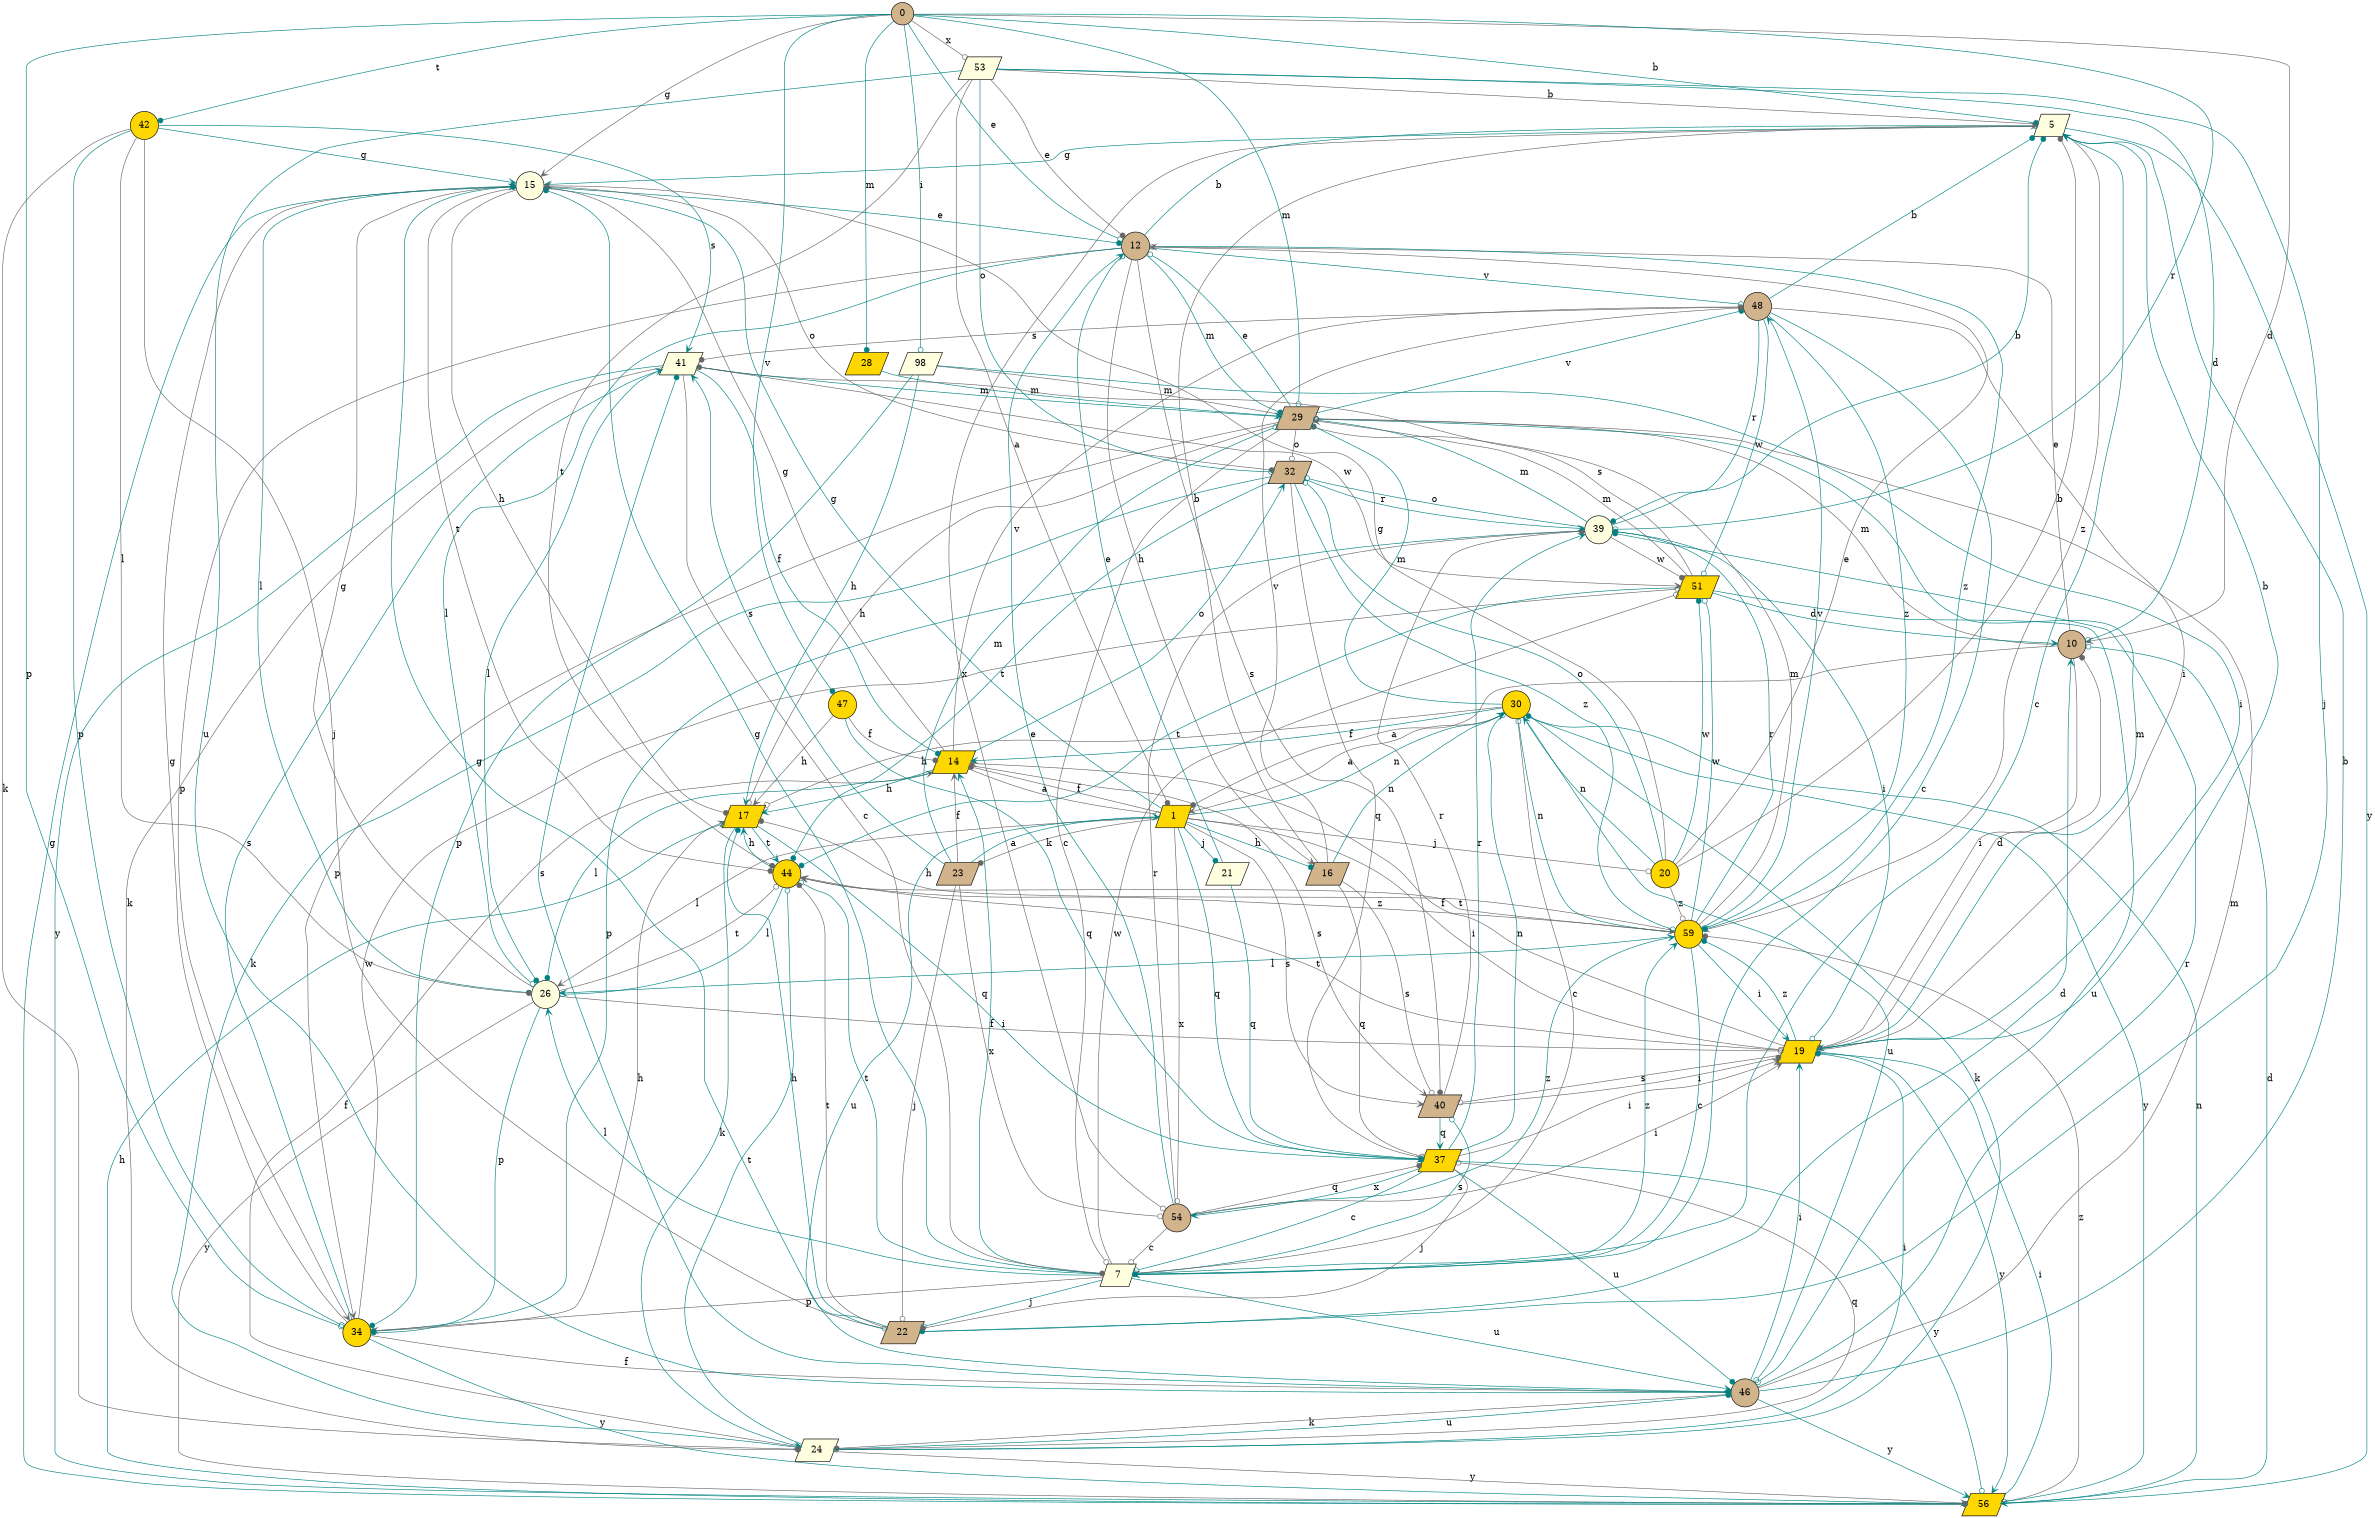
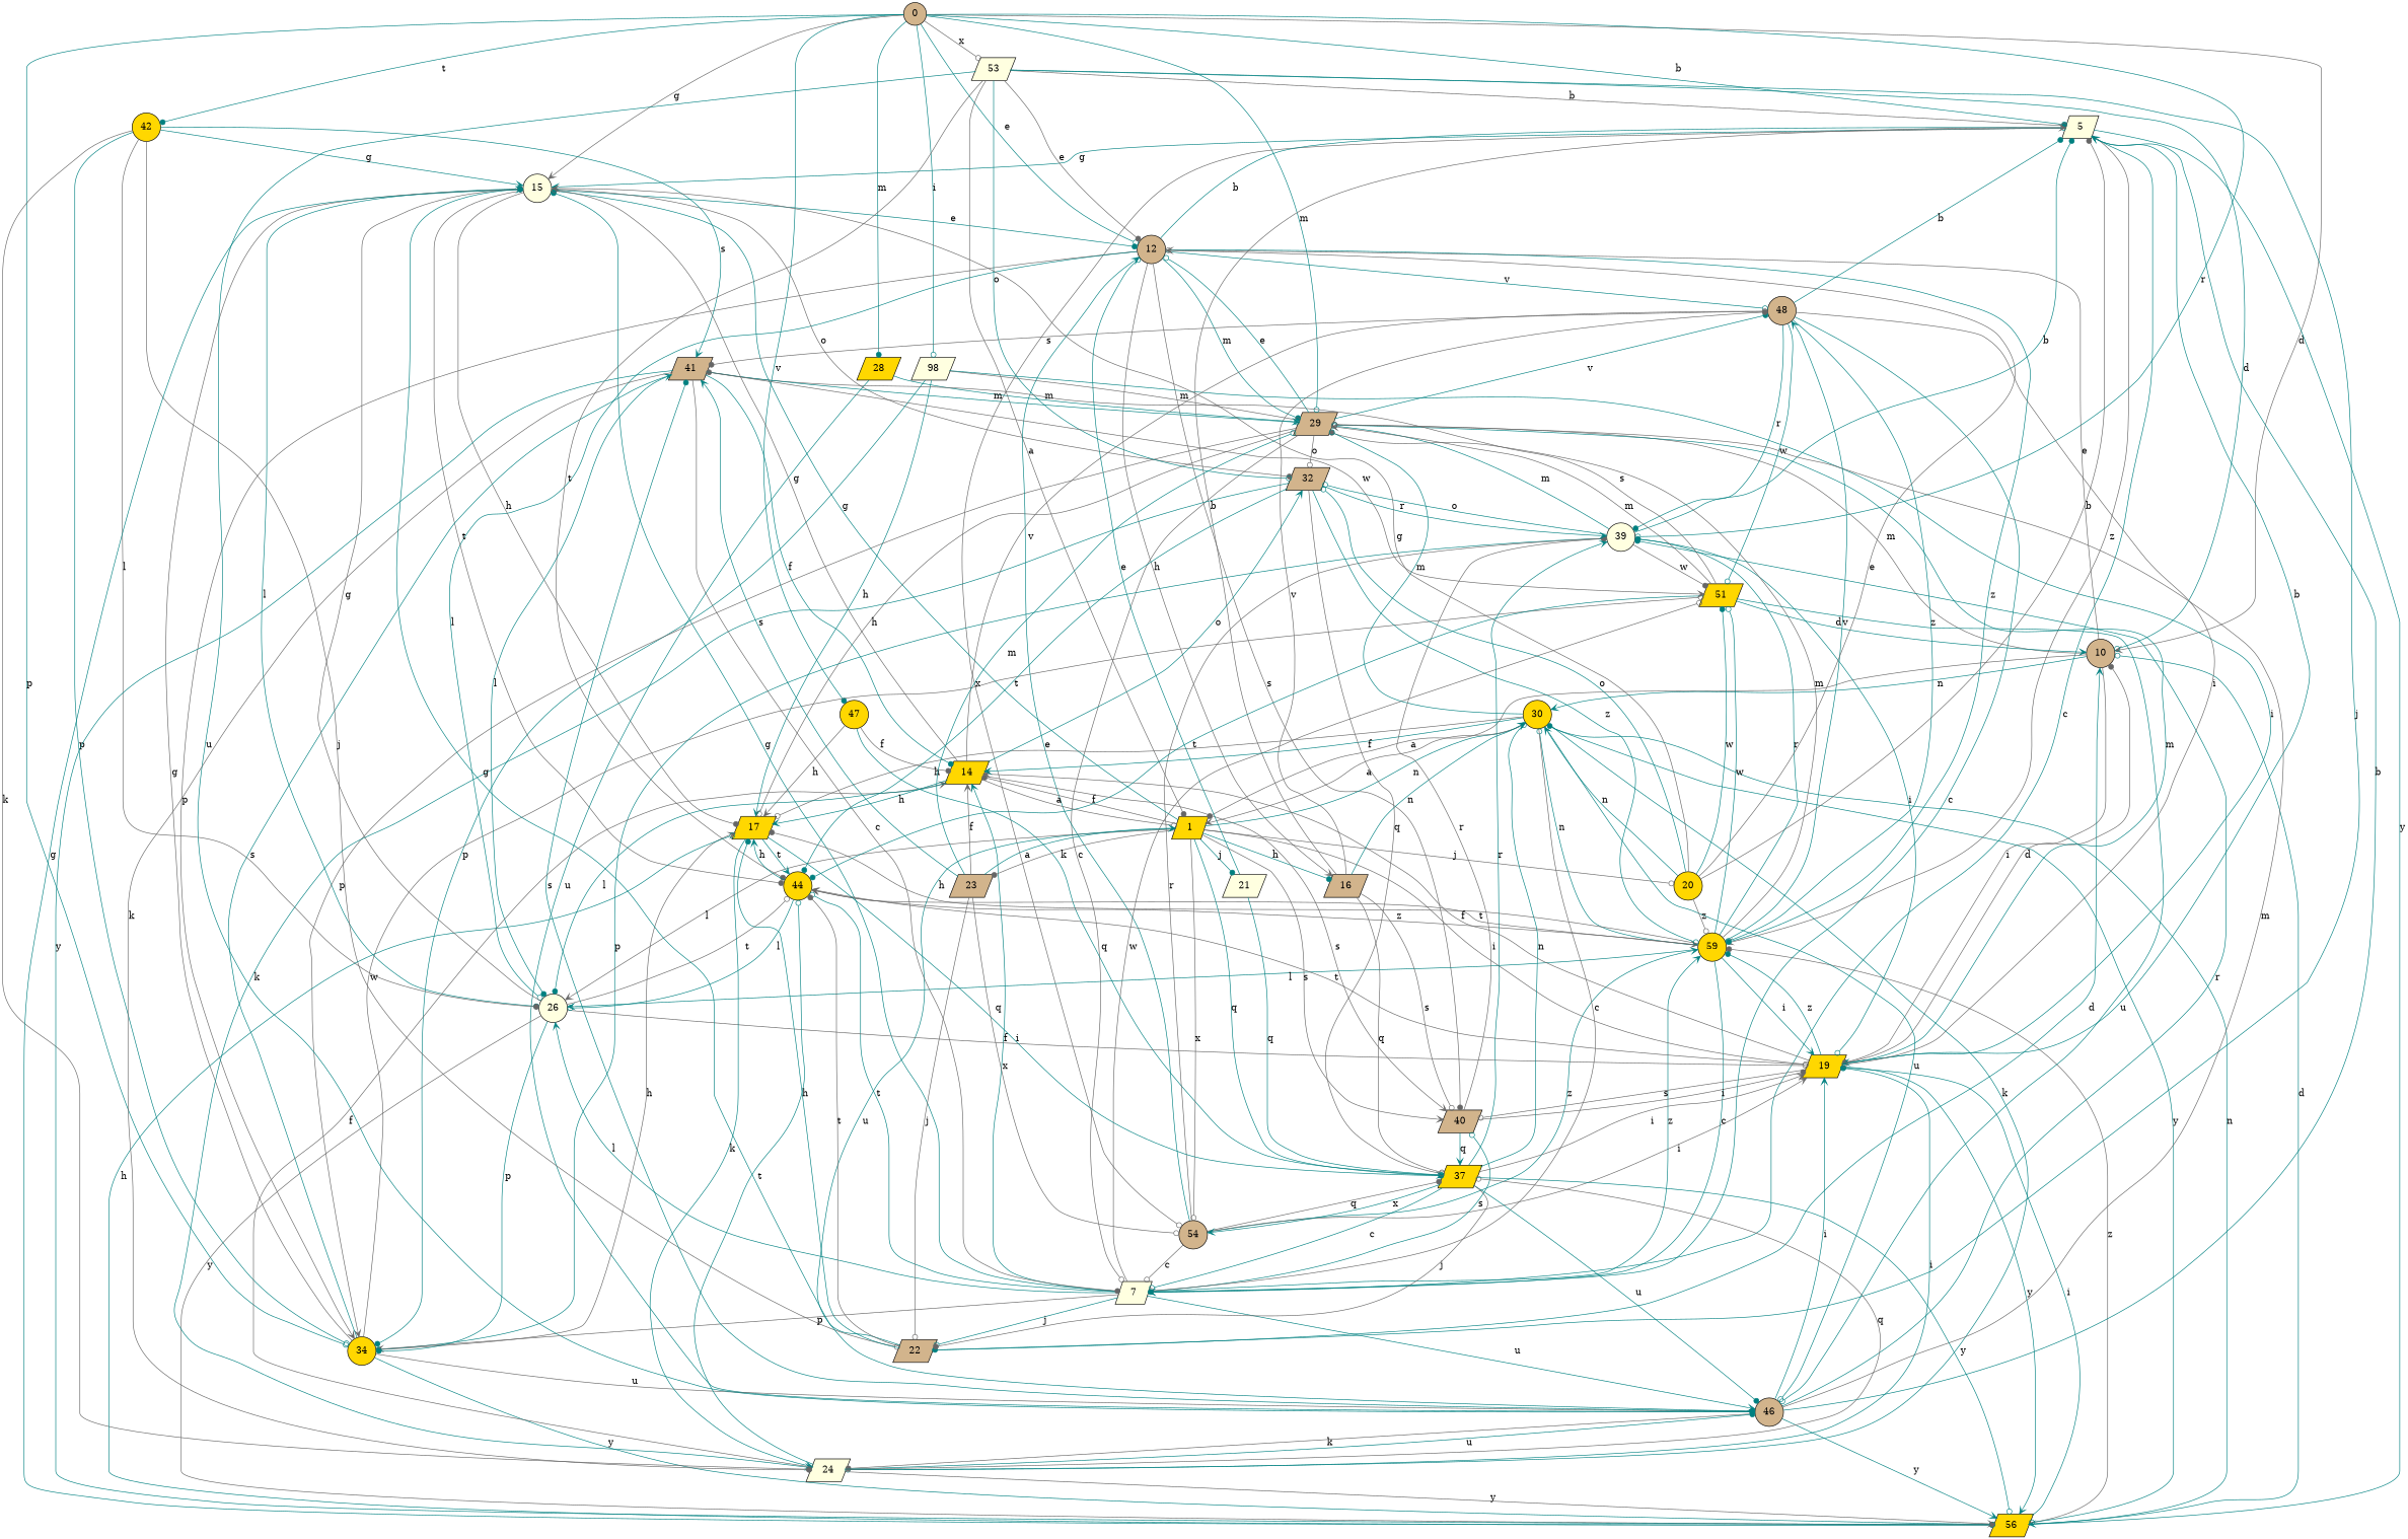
  strict digraph {
    node [fillcolor=gold shape=parallelogram style=filled]
    edge [arrowhead=odot color=teal]
    0 [fillcolor=tan shape=circle]
    5 [fillcolor=lightyellow]
    10 [fillcolor=tan shape=circle]
    12 [fillcolor=tan shape=circle]
    15 [fillcolor=lightyellow shape=circle]
    n6 [fillcolor=lightyellow label=98]
    28
    29 [fillcolor=tan]
    34 [shape=circle]
    39 [fillcolor=lightyellow shape=circle]
    42 [shape=circle]
    47 [shape=circle]
    53 [fillcolor=lightyellow]
    54 [fillcolor=tan shape=circle]
    7 [fillcolor=lightyellow]
    56
    59 [shape=circle]
    1
    19
    30 [shape=circle]
    16 [fillcolor=tan]
    26 [fillcolor=lightyellow shape=circle]
    40 [fillcolor=tan]
    48 [fillcolor=tan shape=circle]
    44 [shape=circle]
    17
    32 [fillcolor=tan]
    46 [fillcolor=tan shape=circle]
    51
-   41 [fillcolor=lightyellow]
+   41 [fillcolor=tan]
    22 [fillcolor=tan]
    24 [fillcolor=lightyellow]
    14
    37
    20 [shape=circle]
    21 [fillcolor=lightyellow]
    23 [fillcolor=tan]
    0 -> 5 [arrowhead=dot label=b]
    0 -> 10 [arrowhead=vee color=gray40 label=d]
    0 -> 12 [label=e]
    0 -> 15 [arrowhead=vee color=gray40 label=g]
    0 -> n6 [label=i]
    0 -> 28 [arrowhead=dot label=m]
    0 -> 29 [label=m]
    0 -> 34 [label=p]
    0 -> 39 [label=r]
    0 -> 42 [arrowhead=dot label=t]
    0 -> 47 [arrowhead=dot label=v]
    0 -> 53 [color=gray40 label=x]
    5 -> 15 [arrowhead=vee label=g]
    5 -> 54 [color=gray40 label=x]
    5 -> 7 [arrowhead=vee label=c]
    5 -> 56 [arrowhead=vee label=y]
    5 -> 59 [arrowhead=vee color=gray40 label=z]
    10 -> 12 [color=gray40 label=e]
    10 -> 29 [color=gray40 label=m]
    10 -> 1 [arrowhead=dot color=gray40 label=a]
    10 -> 19 [arrowhead=dot color=gray40 label=i]
+   10 -> 30 [arrowhead=vee label=n]
    12 -> 5 [label=b]
    12 -> 29 [arrowhead=dot label=m]
    12 -> 34 [arrowhead=vee color=gray40 label=p]
    12 -> 59 [arrowhead=dot label=z]
    12 -> 16 [arrowhead=vee color=gray40 label=h]
    12 -> 26 [label=l]
    12 -> 40 [arrowhead=dot color=gray40 label=s]
    12 -> 48 [label=v]
    15 -> 12 [arrowhead=dot label=e]
    15 -> 26 [arrowhead=dot label=l]
    15 -> 44 [arrowhead=dot color=gray40 label=t]
    15 -> 17 [arrowhead=dot color=gray40 label=h]
    15 -> 32 [arrowhead=dot color=gray40 label=o]
    n6 -> 29 [color=gray40 label=m]
    n6 -> 34 [arrowhead=dot label=p]
    n6 -> 19 [arrowhead=vee label=i]
    n6 -> 17 [arrowhead=vee label=h]
    28 -> 29 [arrowhead=vee label=m]
+   28 -> 46 [label=u]
    29 -> 12 [label=e]
    29 -> 34 [arrowhead=vee color=gray40 label=p]
    29 -> 7 [color=gray40 label=c]
    29 -> 48 [arrowhead=dot label=v]
    29 -> 17 [color=gray40 label=h]
    29 -> 32 [color=gray40 label=o]
    34 -> 15 [arrowhead=dot color=gray40 label=g]
    34 -> 56 [label=y]
    34 -> 17 [arrowhead=vee color=gray40 label=h]
-   34 -> 46 [color=gray40 label=f]
+   34 -> 46 [color=gray40 label=u]
    34 -> 51 [color=gray40 label=w]
    34 -> 41 [arrowhead=vee label=s]
    39 -> 5 [arrowhead=dot label=b]
    39 -> 29 [label=m]
    39 -> 34 [arrowhead=dot label=p]
    39 -> 19 [label=i]
    39 -> 32 [label=o]
    39 -> 51 [arrowhead=dot color=gray40 label=w]
    42 -> 15 [arrowhead=vee label=g]
    42 -> 34 [label=p]
    42 -> 26 [arrowhead=dot color=gray40 label=l]
    42 -> 41 [arrowhead=vee label=s]
    42 -> 22 [color=gray40 label=j]
    42 -> 24 [color=gray40 label=k]
    47 -> 17 [arrowhead=vee color=gray40 label=h]
    47 -> 14 [arrowhead=dot color=gray40 label=f]
    47 -> 37 [label=q]
    53 -> 5 [color=gray40 label=b]
    53 -> 10 [label=d]
    53 -> 12 [arrowhead=dot color=gray40 label=e]
    53 -> 1 [arrowhead=dot color=gray40 label=a]
    53 -> 44 [arrowhead=dot color=gray40 label=t]
    53 -> 32 [label=o]
    53 -> 46 [arrowhead=dot label=u]
    53 -> 22 [arrowhead=dot label=j]
    54 -> 12 [arrowhead=vee label=e]
    54 -> 39 [arrowhead=dot color=gray40 label=r]
    54 -> 7 [color=gray40 label=c]
    54 -> 59 [arrowhead=vee label=z]
    54 -> 19 [arrowhead=vee color=gray40 label=i]
    54 -> 37 [arrowhead=dot color=gray40 label=q]
    7 -> 15 [arrowhead=dot label=g]
    7 -> 34 [arrowhead=vee color=gray40 label=p]
    7 -> 59 [arrowhead=vee label=z]
    7 -> 26 [arrowhead=vee label=l]
    7 -> 40 [label=s]
    7 -> 44 [label=t]
    7 -> 46 [arrowhead=vee label=u]
    7 -> 51 [color=gray40 label=w]
    7 -> 22 [label=j]
    7 -> 14 [arrowhead=vee label=f]
    56 -> 10 [label=d]
    56 -> 15 [arrowhead=vee label=g]
    56 -> 59 [arrowhead=dot color=gray40 label=z]
    56 -> 19 [arrowhead=dot label=i]
    56 -> 30 [arrowhead=dot label=n]
    56 -> 17 [label=h]
    59 -> 29 [arrowhead=dot color=gray40 label=m]
    59 -> 39 [arrowhead=dot label=r]
    59 -> 7 [arrowhead=vee label=c]
    59 -> 19 [arrowhead=vee label=i]
    59 -> 30 [label=n]
    59 -> 26 [arrowhead=vee label=l]
    59 -> 48 [arrowhead=vee label=v]
    59 -> 44 [arrowhead=vee color=gray40 label=t]
    59 -> 17 [arrowhead=dot color=gray40 label=h]
    59 -> 51 [label=w]
    1 -> 15 [arrowhead=dot label=g]
    1 -> 54 [color=gray40 label=x]
    1 -> 19 [color=gray40 label=i]
    1 -> 30 [arrowhead=vee label=n]
    1 -> 16 [arrowhead=dot label=h]
    1 -> 26 [arrowhead=vee color=gray40 label=l]
    1 -> 40 [arrowhead=vee color=gray40 label=s]
    1 -> 46 [arrowhead=dot label=u]
    1 -> 14 [arrowhead=dot color=gray40 label=f]
    1 -> 37 [arrowhead=vee label=q]
    1 -> 20 [color=gray40 label=j]
    1 -> 21 [arrowhead=dot label=j]
    1 -> 23 [arrowhead=dot color=gray40 label=k]
    19 -> 5 [arrowhead=vee label=b]
    19 -> 10 [arrowhead=dot color=gray40 label=d]
    19 -> 29 [label=m]
    19 -> 56 [arrowhead=vee label=y]
    19 -> 59 [arrowhead=dot label=z]
    19 -> 40 [color=gray40 label=s]
    19 -> 44 [arrowhead=vee color=gray40 label=t]
    19 -> 14 [arrowhead=vee color=gray40 label=f]
    30 -> 29 [label=m]
    30 -> 7 [color=gray40 label=c]
    30 -> 56 [label=y]
    30 -> 1 [arrowhead=vee color=gray40 label=a]
    30 -> 17 [color=gray40 label=h]
    30 -> 46 [label=u]
    30 -> 24 [label=k]
    30 -> 14 [arrowhead=vee label=f]
    16 -> 5 [arrowhead=vee color=gray40 label=b]
    16 -> 30 [arrowhead=vee label=n]
    16 -> 40 [color=gray40 label=s]
    16 -> 48 [arrowhead=dot color=gray40 label=v]
    16 -> 37 [color=gray40 label=q]
    26 -> 15 [color=gray40 label=g]
    26 -> 34 [arrowhead=dot label=p]
    26 -> 56 [arrowhead=dot color=gray40 label=y]
    26 -> 19 [color=gray40 label=i]
    26 -> 44 [color=gray40 label=t]
    40 -> 39 [arrowhead=dot color=gray40 label=r]
    40 -> 19 [arrowhead=dot color=gray40 label=i]
    40 -> 37 [arrowhead=vee label=q]
    48 -> 5 [arrowhead=dot label=b]
    48 -> 39 [arrowhead=dot label=r]
    48 -> 7 [arrowhead=dot label=c]
    48 -> 59 [label=z]
    48 -> 19 [color=gray40 label=i]
    48 -> 51 [label=w]
    48 -> 41 [arrowhead=dot color=gray40 label=s]
    44 -> 59 [arrowhead=vee color=gray40 label=z]
    44 -> 26 [label=l]
    44 -> 17 [arrowhead=vee label=h]
    17 -> 44 [arrowhead=vee label=t]
    17 -> 24 [arrowhead=vee label=k]
    17 -> 37 [arrowhead=dot label=q]
    32 -> 39 [arrowhead=vee label=r]
    32 -> 59 [label=z]
    32 -> 44 [arrowhead=dot label=t]
    32 -> 24 [arrowhead=vee label=k]
    32 -> 37 [color=gray40 label=q]
    46 -> 5 [arrowhead=vee label=b]
    46 -> 29 [color=gray40 label=m]
    46 -> 39 [arrowhead=dot label=r]
    46 -> 56 [arrowhead=vee label=y]
    46 -> 19 [arrowhead=vee label=i]
    46 -> 41 [arrowhead=dot label=s]
    46 -> 24 [arrowhead=dot color=gray40 label=k]
    51 -> 10 [arrowhead=vee label=d]
    51 -> 29 [arrowhead=vee color=gray40 label=m]
    51 -> 44 [arrowhead=dot label=t]
    51 -> 46 [label=u]
    51 -> 41 [arrowhead=dot color=gray40 label=s]
    41 -> 29 [label=m]
    41 -> 7 [arrowhead=dot color=gray40 label=c]
    41 -> 56 [label=y]
    41 -> 26 [arrowhead=dot label=l]
    41 -> 51 [arrowhead=vee color=gray40 label=w]
    41 -> 24 [arrowhead=dot color=gray40 label=k]
    41 -> 14 [arrowhead=dot label=f]
    22 -> 10 [arrowhead=vee label=d]
    22 -> 15 [arrowhead=dot label=g]
    22 -> 44 [arrowhead=dot color=gray40 label=t]
    22 -> 17 [arrowhead=dot label=h]
    24 -> 56 [arrowhead=vee color=gray40 label=y]
    24 -> 19 [label=i]
    24 -> 44 [label=t]
    24 -> 46 [arrowhead=dot label=u]
    24 -> 14 [arrowhead=vee color=gray40 label=f]
    24 -> 37 [color=gray40 label=q]
    14 -> 15 [color=gray40 label=g]
    14 -> 1 [color=gray40 label=a]
    14 -> 26 [arrowhead=dot label=l]
    14 -> 40 [arrowhead=vee color=gray40 label=s]
    14 -> 48 [color=gray40 label=v]
    14 -> 17 [arrowhead=vee label=h]
    14 -> 32 [arrowhead=vee label=o]
    37 -> 39 [arrowhead=vee label=r]
    37 -> 54 [arrowhead=vee label=x]
    37 -> 7 [label=c]
    37 -> 56 [label=y]
    37 -> 19 [arrowhead=vee color=gray40 label=i]
    37 -> 30 [label=n]
    37 -> 46 [arrowhead=dot label=u]
    37 -> 22 [arrowhead=dot color=gray40 label=j]
    20 -> 5 [arrowhead=dot color=gray40 label=b]
    20 -> 12 [arrowhead=vee color=gray40 label=e]
    20 -> 15 [arrowhead=vee color=gray40 label=g]
    20 -> 59 [color=gray40 label=z]
    20 -> 30 [arrowhead=vee label=n]
    20 -> 32 [label=o]
    20 -> 51 [arrowhead=dot label=w]
    21 -> 12 [label=e]
    21 -> 37 [label=q]
    23 -> 29 [label=m]
    23 -> 54 [color=gray40 label=x]
    23 -> 1 [arrowhead=vee label=a]
    23 -> 41 [arrowhead=vee label=s]
    23 -> 22 [color=gray40 label=j]
    23 -> 14 [arrowhead=vee color=gray40 label=f]
  }
